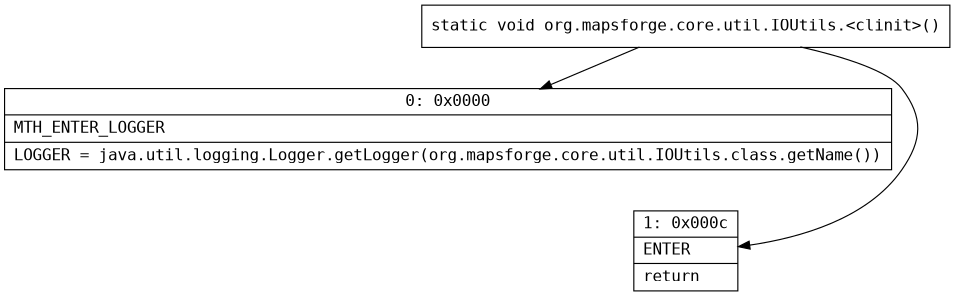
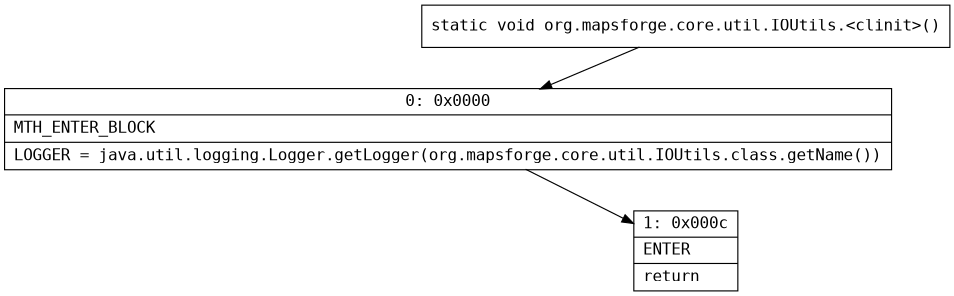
  digraph {
    fontname="DejaVu Sans Mono"
    node [fontname="DejaVu Sans Mono" shape=record]
    edge [fontname="DejaVu Sans Mono"]
-   n1 [label="{0\:\ 0x0000|MTH_ENTER_LOGGER\l|LOGGER = java.util.logging.Logger.getLogger(org.mapsforge.core.util.IOUtils.class.getName())\l}"]
+   n1 [label="{0\:\ 0x0000|MTH_ENTER_BLOCK\l|LOGGER = java.util.logging.Logger.getLogger(org.mapsforge.core.util.IOUtils.class.getName())\l}"]
    n2 [label="{1\:\ 0x000c|ENTER\l|return\l}"]
    n3 [label="{static void org.mapsforge.core.util.IOUtils.\<clinit\>() }"]
-   n3 -> n2
+   n1 -> n2
    n3 -> n1
  }
